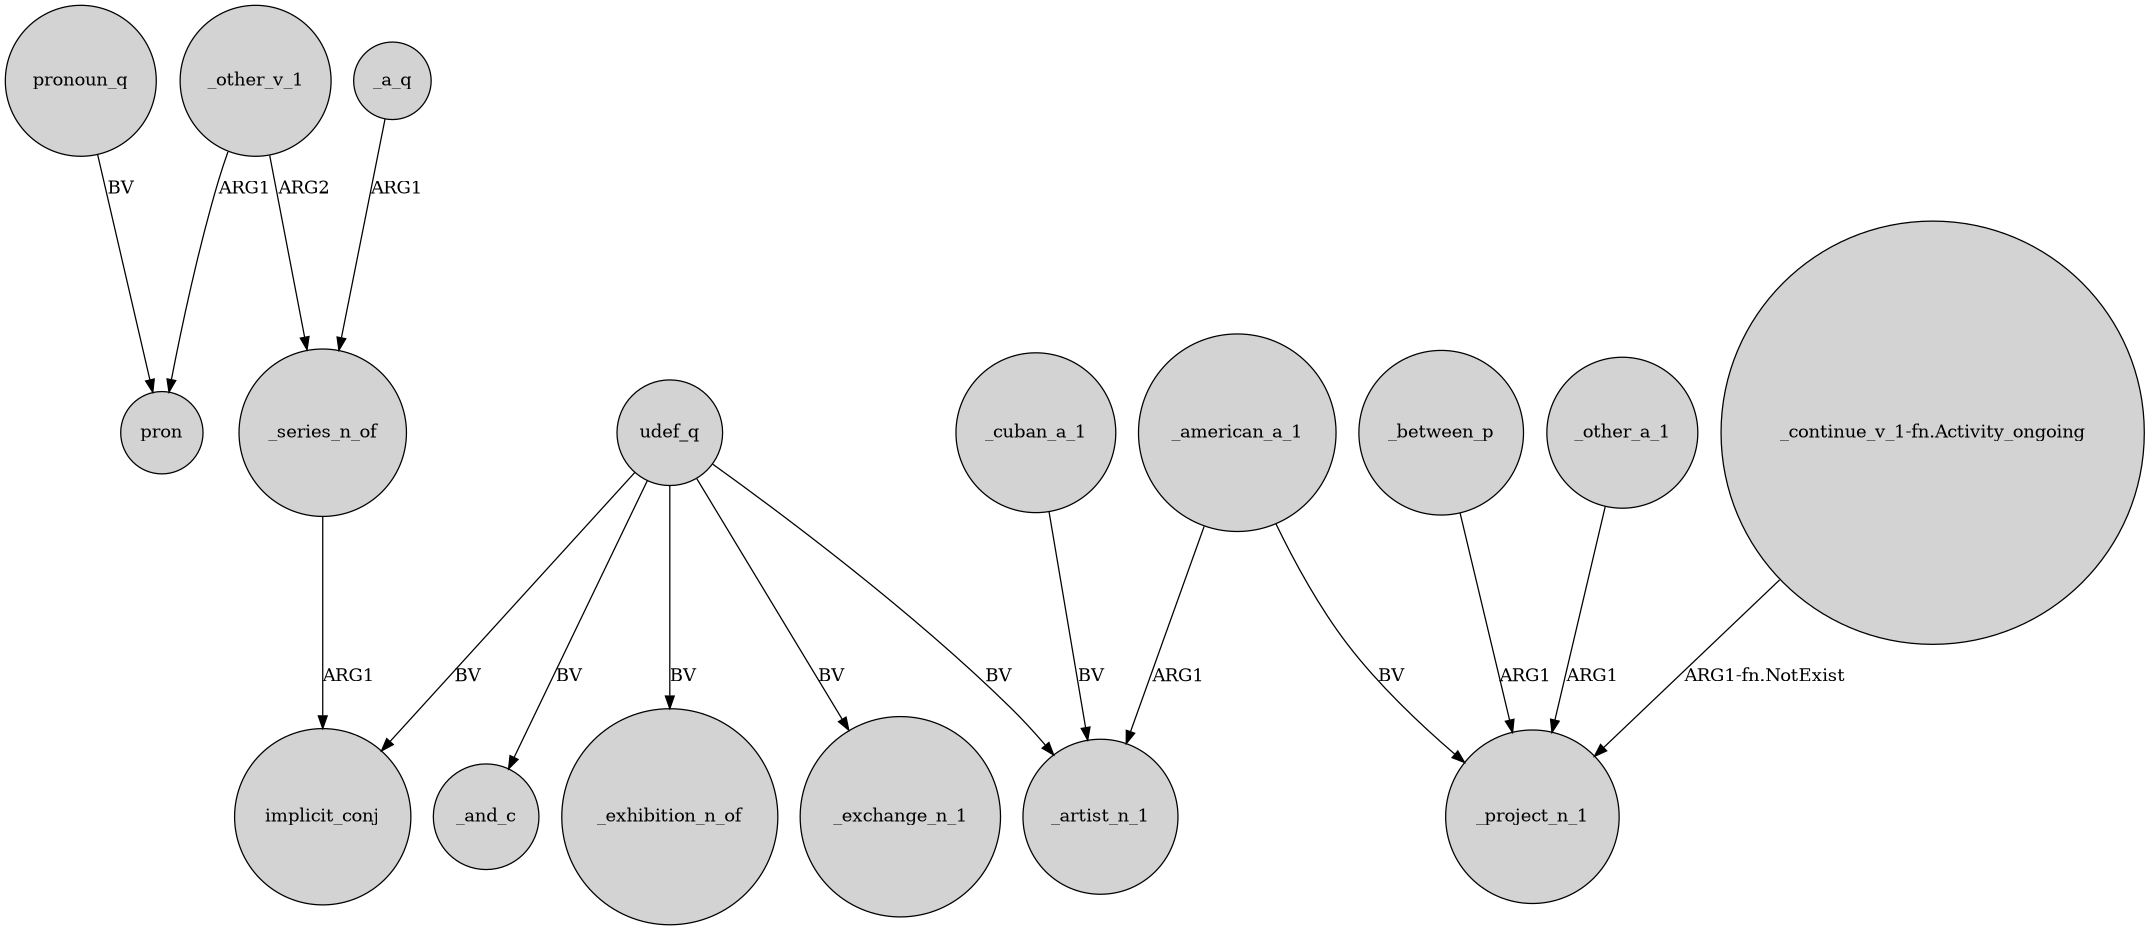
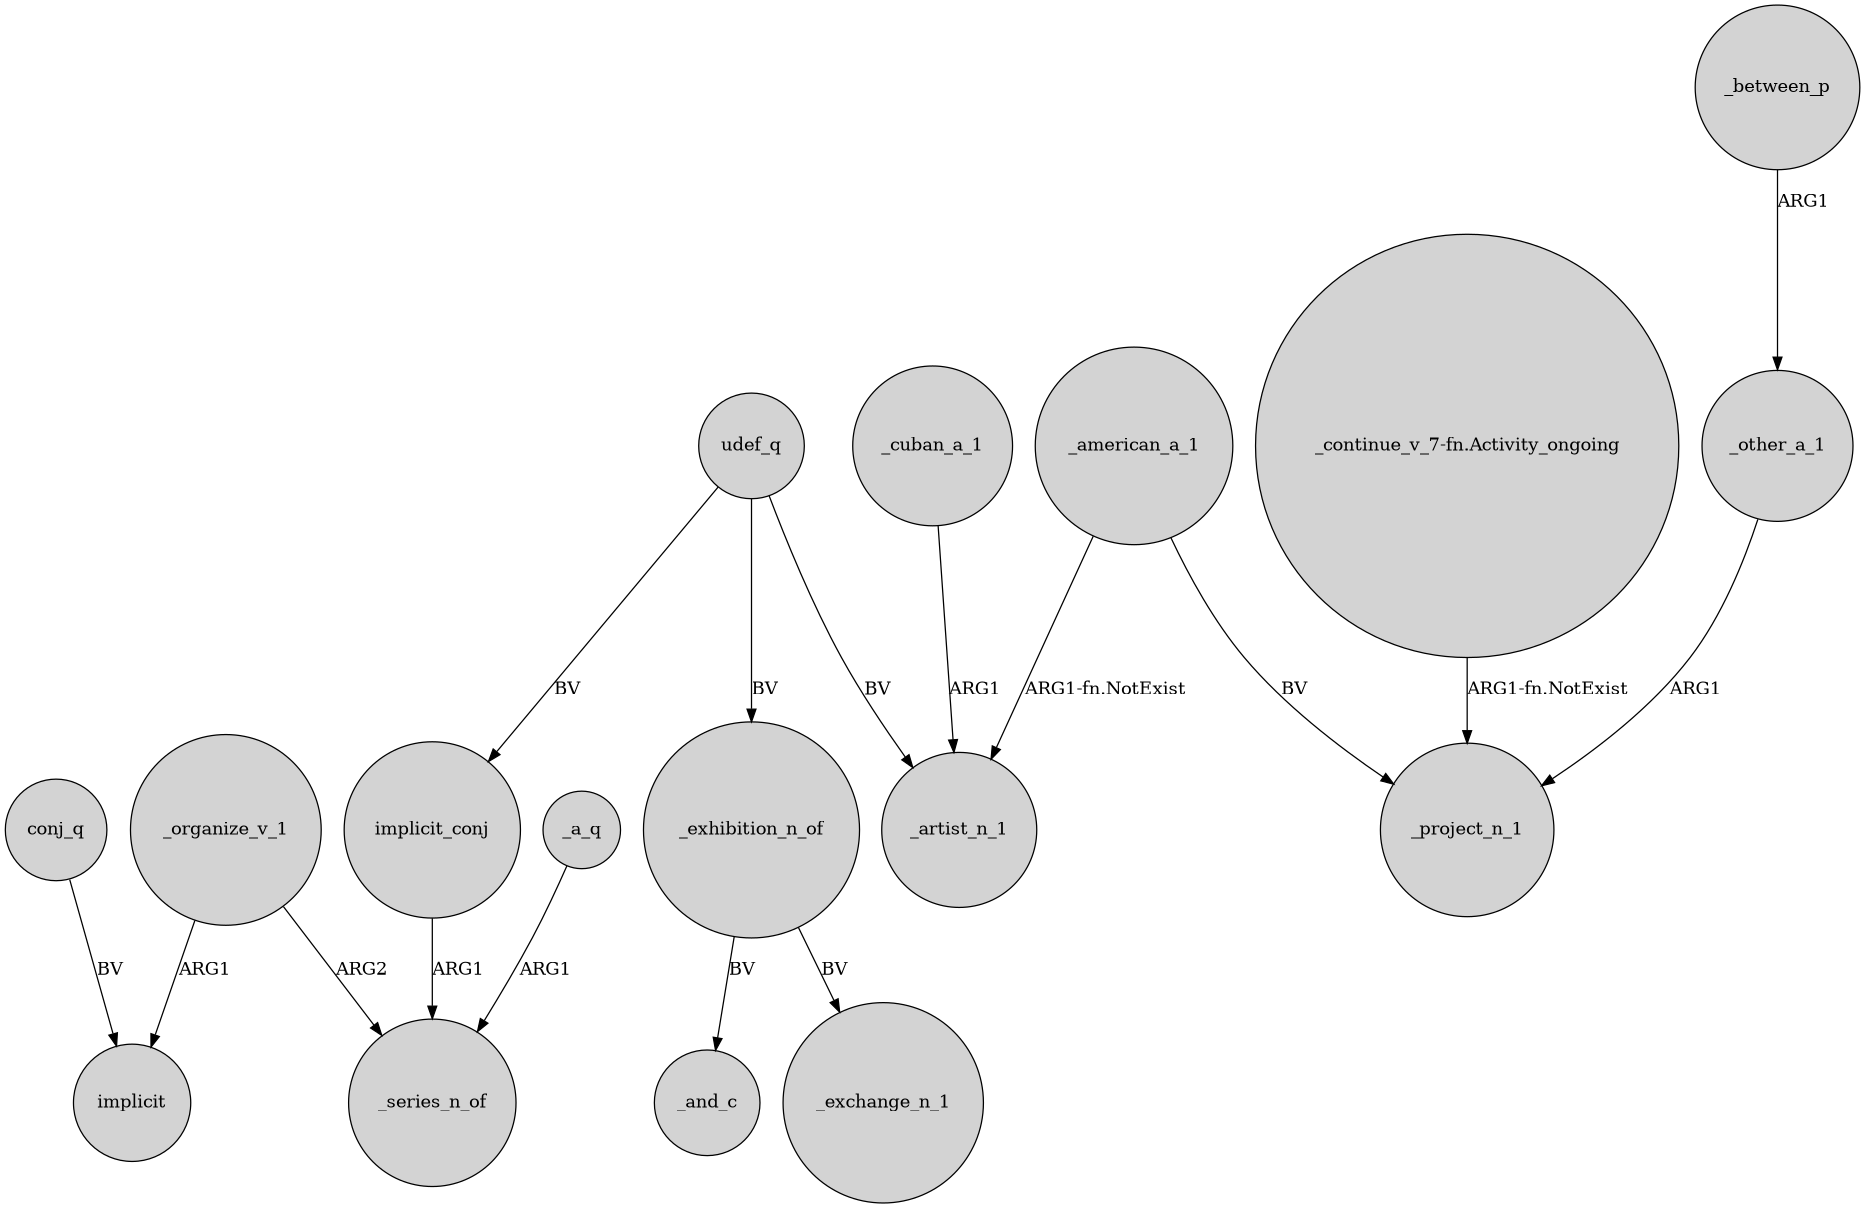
  digraph {
    node [shape=circle style=filled]
-   _organize_v_1 [label=_other_v_1]
-   pron
+   _organize_v_1
+   pron [label=implicit]
    _series_n_of
    implicit_conj
    _between_p
    _project_n_1
    _a_q
    udef_q
    _artist_n_1
    _exchange_n_1
    _and_c
    _exhibition_n_of
    _other_a_1
-   "_continue_v_1-fn.Activity_ongoing"
+   "_continue_v_1-fn.Activity_ongoing" [label="_continue_v_7-fn.Activity_ongoing"]
    _cuban_a_1
    _american_a_1
-   pronoun_q
+   pronoun_q [label=conj_q]
    _organize_v_1 -> pron [label=ARG1]
    _organize_v_1 -> _series_n_of [label=ARG2]
-   _series_n_of -> implicit_conj [label=ARG1]
-   _between_p -> _project_n_1 [label=ARG1]
+   implicit_conj -> _series_n_of [label=ARG1]
+   _between_p -> _other_a_1 [label=ARG1]
    _a_q -> _series_n_of [label=ARG1]
    udef_q -> implicit_conj [label=BV]
    udef_q -> _artist_n_1 [label=BV]
-   udef_q -> _exchange_n_1 [label=BV]
-   udef_q -> _and_c [label=BV]
+   _exhibition_n_of -> _exchange_n_1 [label=BV]
+   _exhibition_n_of -> _and_c [label=BV]
    udef_q -> _exhibition_n_of [label=BV]
    _other_a_1 -> _project_n_1 [label=ARG1]
    "_continue_v_1-fn.Activity_ongoing" -> _project_n_1 [label="ARG1-fn.NotExist"]
-   _cuban_a_1 -> _artist_n_1 [label=BV]
+   _cuban_a_1 -> _artist_n_1 [label=ARG1]
    _american_a_1 -> _project_n_1 [label=BV]
-   _american_a_1 -> _artist_n_1 [label=ARG1]
+   _american_a_1 -> _artist_n_1 [label="ARG1-fn.NotExist"]
    pronoun_q -> pron [label=BV]
  }
